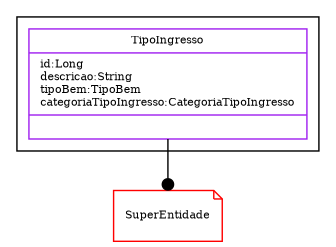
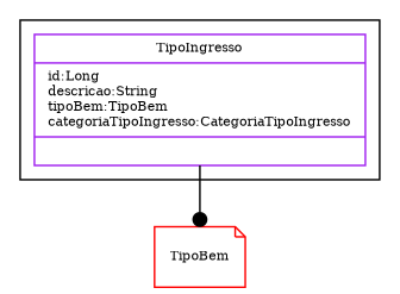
  digraph {
    fontname="Times-Roman"
    fontsize=8
    node [fontname="Times-Roman" fontsize=8]
    n1 [label="{TipoIngresso|id:Long\ldescricao:String\ltipoBem:TipoBem\lcategoriaTipoIngresso:CategoriaTipoIngresso\l|\l}" shape=record color=purple]
-   SuperEntidade [shape=note color=red]
+   SuperEntidade [shape=note color=red label=TipoBem]
    subgraph cluster_1 {
      n1
    }
    n1 -> SuperEntidade [arrowhead=dot fontname="Times-Roman" fontsize=8]
  }
